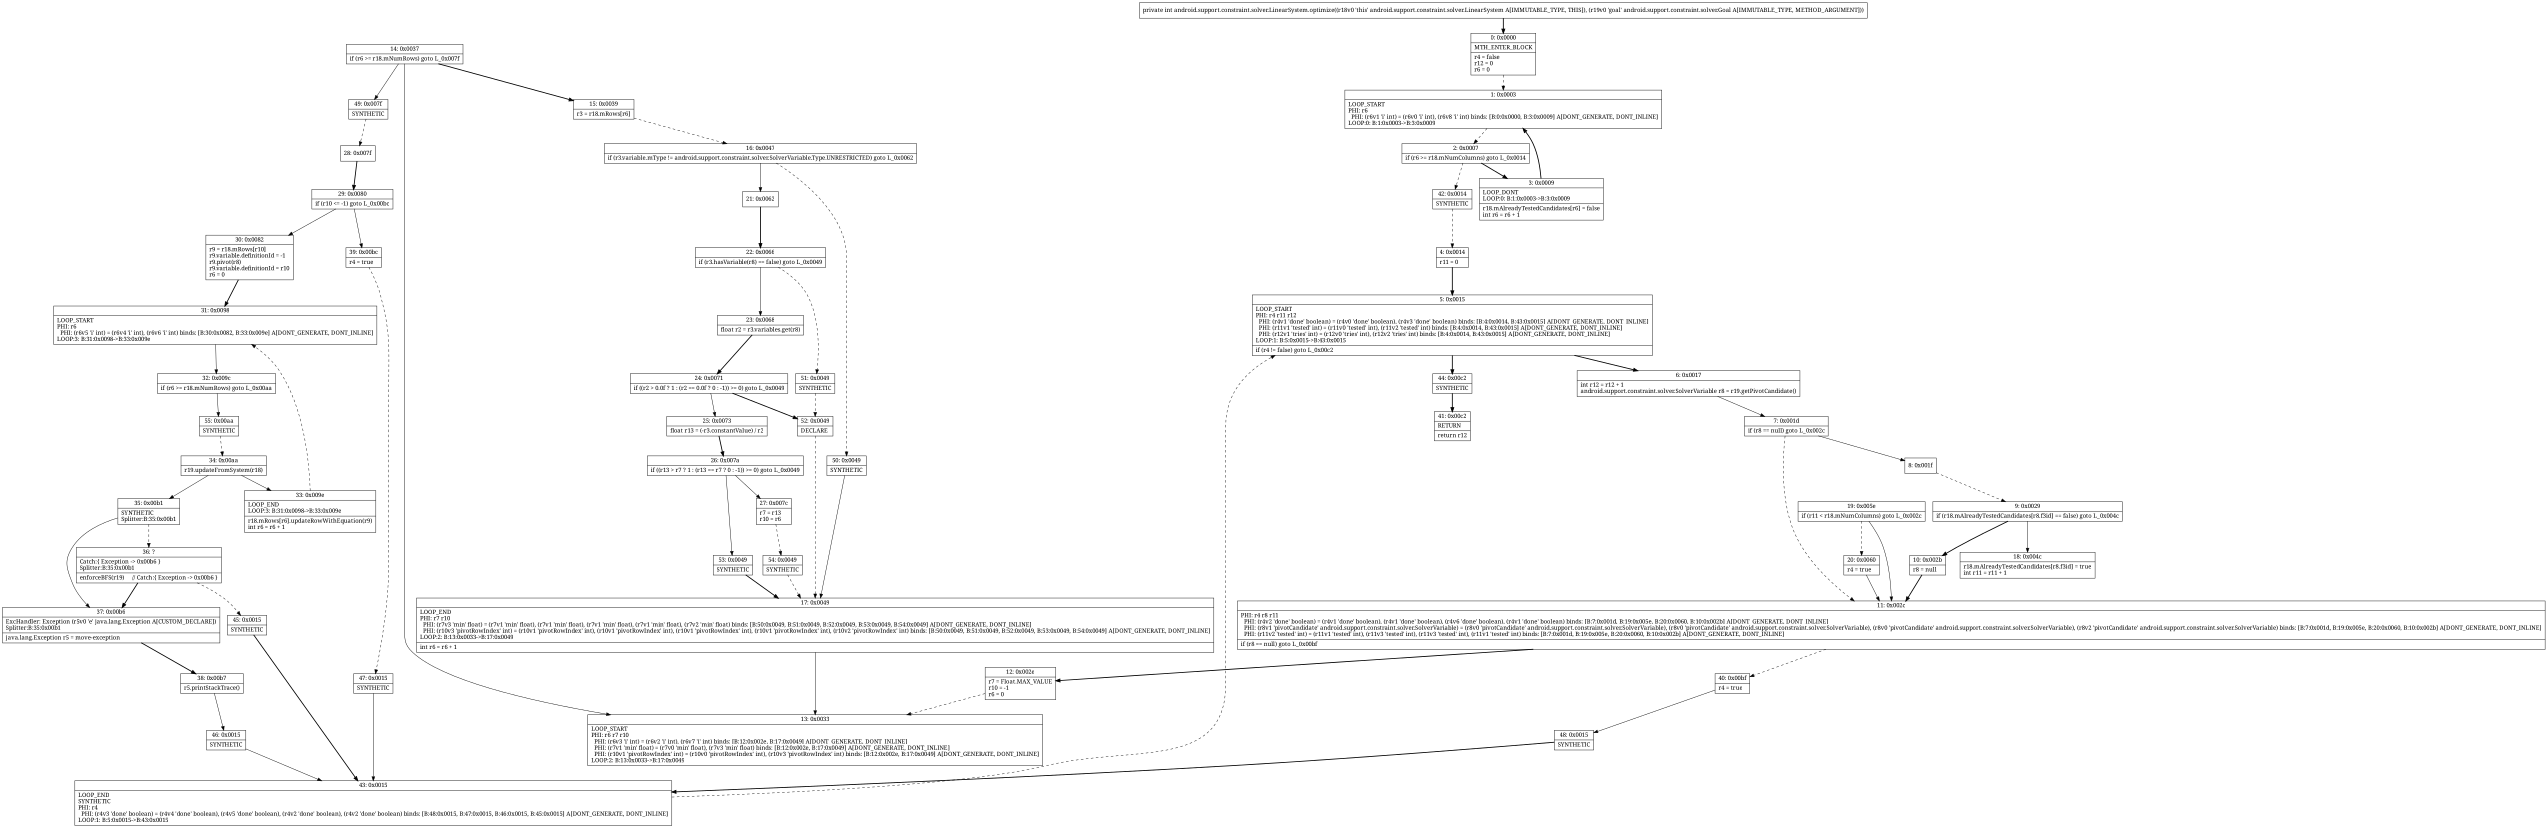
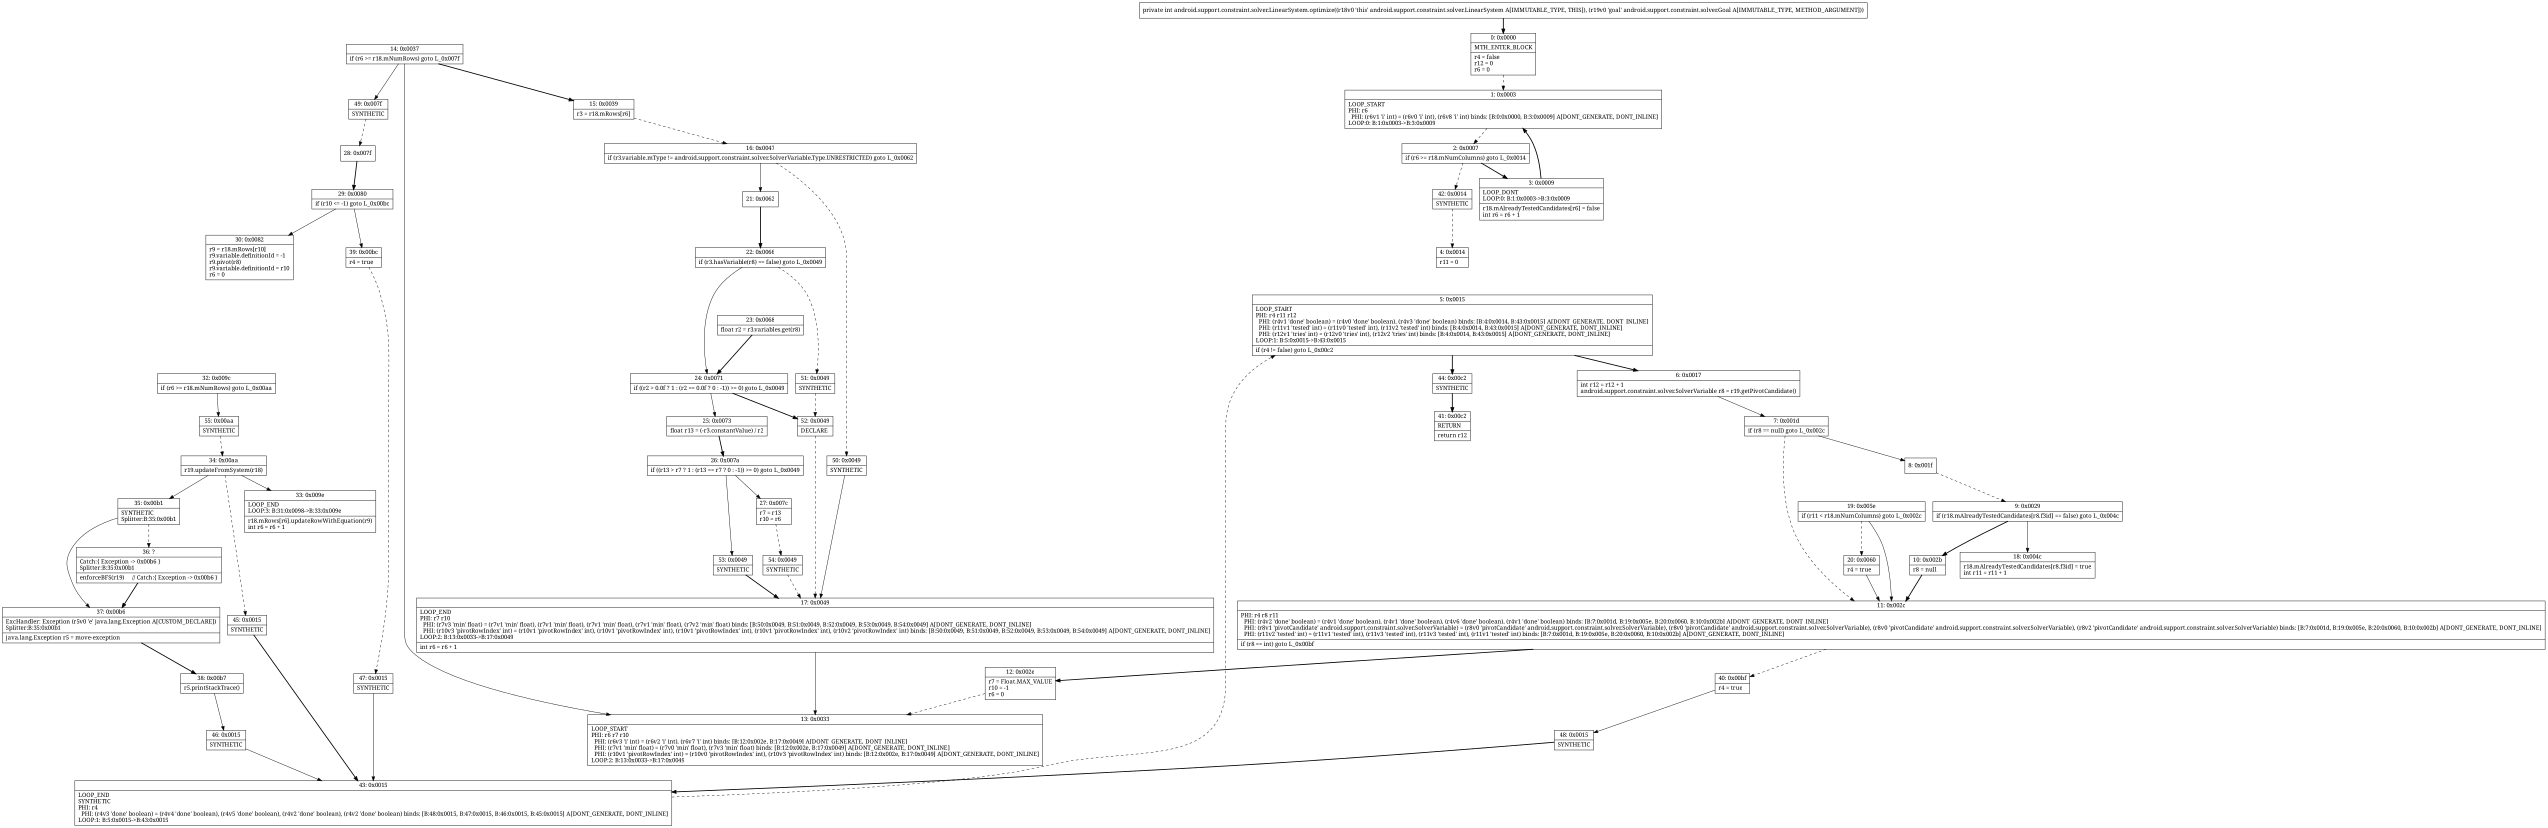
  digraph {
    fontname="Noto Serif"
    node [fontname="Noto Serif" shape=record]
    edge [fontname="Noto Serif" style=solid]
    n1 [label="{0\:\ 0x0000|MTH_ENTER_BLOCK\l|r4 = false\lr12 = 0\lr6 = 0\l}"]
    n2 [label="{1\:\ 0x0003|LOOP_START\lPHI: r6 \l  PHI: (r6v1 'i' int) = (r6v0 'i' int), (r6v8 'i' int) binds: [B:0:0x0000, B:3:0x0009] A[DONT_GENERATE, DONT_INLINE]\lLOOP:0: B:1:0x0003\-\>B:3:0x0009\l}"]
    n3 [label="{2\:\ 0x0007|if (r6 \>= r18.mNumColumns) goto L_0x0014\l}"]
    n4 [label="{3\:\ 0x0009|LOOP_DONT\lLOOP:0: B:1:0x0003\-\>B:3:0x0009\l|r18.mAlreadyTestedCandidates[r6] = false\lint r6 = r6 + 1\l}"]
    n5 [label="{42\:\ 0x0014|SYNTHETIC\l}"]
    n6 [label="{4\:\ 0x0014|r11 = 0\l}"]
    n7 [label="{5\:\ 0x0015|LOOP_START\lPHI: r4 r11 r12 \l  PHI: (r4v1 'done' boolean) = (r4v0 'done' boolean), (r4v3 'done' boolean) binds: [B:4:0x0014, B:43:0x0015] A[DONT_GENERATE, DONT_INLINE]\l  PHI: (r11v1 'tested' int) = (r11v0 'tested' int), (r11v2 'tested' int) binds: [B:4:0x0014, B:43:0x0015] A[DONT_GENERATE, DONT_INLINE]\l  PHI: (r12v1 'tries' int) = (r12v0 'tries' int), (r12v2 'tries' int) binds: [B:4:0x0014, B:43:0x0015] A[DONT_GENERATE, DONT_INLINE]\lLOOP:1: B:5:0x0015\-\>B:43:0x0015\l|if (r4 != false) goto L_0x00c2\l}"]
    n8 [label="{6\:\ 0x0017|int r12 = r12 + 1\landroid.support.constraint.solver.SolverVariable r8 = r19.getPivotCandidate()\l}"]
    n9 [label="{44\:\ 0x00c2|SYNTHETIC\l}"]
    n10 [label="{7\:\ 0x001d|if (r8 == null) goto L_0x002c\l}"]
    n11 [label="{41\:\ 0x00c2|RETURN\l|return r12\l}"]
    n12 [label="{8\:\ 0x001f}"]
-   n13 [label="{11\:\ 0x002c|PHI: r4 r8 r11 \l  PHI: (r4v2 'done' boolean) = (r4v1 'done' boolean), (r4v1 'done' boolean), (r4v6 'done' boolean), (r4v1 'done' boolean) binds: [B:7:0x001d, B:19:0x005e, B:20:0x0060, B:10:0x002b] A[DONT_GENERATE, DONT_INLINE]\l  PHI: (r8v1 'pivotCandidate' android.support.constraint.solver.SolverVariable) = (r8v0 'pivotCandidate' android.support.constraint.solver.SolverVariable), (r8v0 'pivotCandidate' android.support.constraint.solver.SolverVariable), (r8v0 'pivotCandidate' android.support.constraint.solver.SolverVariable), (r8v2 'pivotCandidate' android.support.constraint.solver.SolverVariable) binds: [B:7:0x001d, B:19:0x005e, B:20:0x0060, B:10:0x002b] A[DONT_GENERATE, DONT_INLINE]\l  PHI: (r11v2 'tested' int) = (r11v1 'tested' int), (r11v3 'tested' int), (r11v3 'tested' int), (r11v1 'tested' int) binds: [B:7:0x001d, B:19:0x005e, B:20:0x0060, B:10:0x002b] A[DONT_GENERATE, DONT_INLINE]\l|if (r8 == null) goto L_0x00bf\l}"]
+   n13 [label="{11\:\ 0x002c|PHI: r4 r8 r11 \l  PHI: (r4v2 'done' boolean) = (r4v1 'done' boolean), (r4v1 'done' boolean), (r4v6 'done' boolean), (r4v1 'done' boolean) binds: [B:7:0x001d, B:19:0x005e, B:20:0x0060, B:10:0x002b] A[DONT_GENERATE, DONT_INLINE]\l  PHI: (r8v1 'pivotCandidate' android.support.constraint.solver.SolverVariable) = (r8v0 'pivotCandidate' android.support.constraint.solver.SolverVariable), (r8v0 'pivotCandidate' android.support.constraint.solver.SolverVariable), (r8v0 'pivotCandidate' android.support.constraint.solver.SolverVariable), (r8v2 'pivotCandidate' android.support.constraint.solver.SolverVariable) binds: [B:7:0x001d, B:19:0x005e, B:20:0x0060, B:10:0x002b] A[DONT_GENERATE, DONT_INLINE]\l  PHI: (r11v2 'tested' int) = (r11v1 'tested' int), (r11v3 'tested' int), (r11v3 'tested' int), (r11v1 'tested' int) binds: [B:7:0x001d, B:19:0x005e, B:20:0x0060, B:10:0x002b] A[DONT_GENERATE, DONT_INLINE]\l|if (r8 == int) goto L_0x00bf\l}"]
    n14 [label="{9\:\ 0x0029|if (r18.mAlreadyTestedCandidates[r8.f3id] == false) goto L_0x004c\l}"]
    n15 [label="{12\:\ 0x002e|r7 = Float.MAX_VALUE\lr10 = \-1\lr6 = 0\l}"]
    n16 [label="{40\:\ 0x00bf|r4 = true\l}"]
    n17 [label="{10\:\ 0x002b|r8 = null\l}"]
    n18 [label="{18\:\ 0x004c|r18.mAlreadyTestedCandidates[r8.f3id] = true\lint r11 = r11 + 1\l}"]
    n19 [label="{13\:\ 0x0033|LOOP_START\lPHI: r6 r7 r10 \l  PHI: (r6v3 'i' int) = (r6v2 'i' int), (r6v7 'i' int) binds: [B:12:0x002e, B:17:0x0049] A[DONT_GENERATE, DONT_INLINE]\l  PHI: (r7v1 'min' float) = (r7v0 'min' float), (r7v3 'min' float) binds: [B:12:0x002e, B:17:0x0049] A[DONT_GENERATE, DONT_INLINE]\l  PHI: (r10v1 'pivotRowIndex' int) = (r10v0 'pivotRowIndex' int), (r10v3 'pivotRowIndex' int) binds: [B:12:0x002e, B:17:0x0049] A[DONT_GENERATE, DONT_INLINE]\lLOOP:2: B:13:0x0033\-\>B:17:0x0049\l}"]
    n20 [label="{48\:\ 0x0015|SYNTHETIC\l}"]
    n21 [label="{14\:\ 0x0037|if (r6 \>= r18.mNumRows) goto L_0x007f\l}"]
    n22 [label="{15\:\ 0x0039|r3 = r18.mRows[r6]\l}"]
    n23 [label="{49\:\ 0x007f|SYNTHETIC\l}"]
    n24 [label="{16\:\ 0x0047|if (r3.variable.mType != android.support.constraint.solver.SolverVariable.Type.UNRESTRICTED) goto L_0x0062\l}"]
    n25 [label="{28\:\ 0x007f}"]
    n26 [label="{21\:\ 0x0062}"]
    n27 [label="{50\:\ 0x0049|SYNTHETIC\l}"]
    n28 [label="{22\:\ 0x0066|if (r3.hasVariable(r8) == false) goto L_0x0049\l}"]
    n29 [label="{17\:\ 0x0049|LOOP_END\lPHI: r7 r10 \l  PHI: (r7v3 'min' float) = (r7v1 'min' float), (r7v1 'min' float), (r7v1 'min' float), (r7v1 'min' float), (r7v2 'min' float) binds: [B:50:0x0049, B:51:0x0049, B:52:0x0049, B:53:0x0049, B:54:0x0049] A[DONT_GENERATE, DONT_INLINE]\l  PHI: (r10v3 'pivotRowIndex' int) = (r10v1 'pivotRowIndex' int), (r10v1 'pivotRowIndex' int), (r10v1 'pivotRowIndex' int), (r10v1 'pivotRowIndex' int), (r10v2 'pivotRowIndex' int) binds: [B:50:0x0049, B:51:0x0049, B:52:0x0049, B:53:0x0049, B:54:0x0049] A[DONT_GENERATE, DONT_INLINE]\lLOOP:2: B:13:0x0033\-\>B:17:0x0049\l|int r6 = r6 + 1\l}"]
    n30 [label="{19\:\ 0x005e|if (r11 \< r18.mNumColumns) goto L_0x002c\l}"]
    n31 [label="{20\:\ 0x0060|r4 = true\l}"]
    n32 [label="{23\:\ 0x0068|float r2 = r3.variables.get(r8)\l}"]
    n33 [label="{51\:\ 0x0049|SYNTHETIC\l}"]
    n34 [label="{24\:\ 0x0071|if ((r2 \> 0.0f ? 1 : (r2 == 0.0f ? 0 : \-1)) \>= 0) goto L_0x0049\l}"]
    n35 [label="{52\:\ 0x0049|DECLARE\l}"]
    n36 [label="{25\:\ 0x0073|float r13 = (\-r3.constantValue) \/ r2\l}"]
    n37 [label="{26\:\ 0x007a|if ((r13 \> r7 ? 1 : (r13 == r7 ? 0 : \-1)) \>= 0) goto L_0x0049\l}"]
    n38 [label="{27\:\ 0x007c|r7 = r13\lr10 = r6\l}"]
    n39 [label="{53\:\ 0x0049|SYNTHETIC\l}"]
    n40 [label="{54\:\ 0x0049|SYNTHETIC\l}"]
    n41 [label="{29\:\ 0x0080|if (r10 \<= \-1) goto L_0x00bc\l}"]
    n42 [label="{30\:\ 0x0082|r9 = r18.mRows[r10]\lr9.variable.definitionId = \-1\lr9.pivot(r8)\lr9.variable.definitionId = r10\lr6 = 0\l}"]
    n43 [label="{39\:\ 0x00bc|r4 = true\l}"]
-   n44 [label="{31\:\ 0x0098|LOOP_START\lPHI: r6 \l  PHI: (r6v5 'i' int) = (r6v4 'i' int), (r6v6 'i' int) binds: [B:30:0x0082, B:33:0x009e] A[DONT_GENERATE, DONT_INLINE]\lLOOP:3: B:31:0x0098\-\>B:33:0x009e\l}"]
    n45 [label="{47\:\ 0x0015|SYNTHETIC\l}"]
    n46 [label="{32\:\ 0x009c|if (r6 \>= r18.mNumRows) goto L_0x00aa\l}"]
    n47 [label="{55\:\ 0x00aa|SYNTHETIC\l}"]
    n48 [label="{33\:\ 0x009e|LOOP_END\lLOOP:3: B:31:0x0098\-\>B:33:0x009e\l|r18.mRows[r6].updateRowWithEquation(r9)\lint r6 = r6 + 1\l}"]
    n49 [label="{34\:\ 0x00aa|r19.updateFromSystem(r18)\l}"]
    n50 [label="{35\:\ 0x00b1|SYNTHETIC\lSplitter:B:35:0x00b1\l}"]
    n51 [label="{36\:\ ?|Catch:\{ Exception \-\> 0x00b6 \}\lSplitter:B:35:0x00b1\l|enforceBFS(r19)     \/\/ Catch:\{ Exception \-\> 0x00b6 \}\l}"]
    n52 [label="{37\:\ 0x00b6|ExcHandler: Exception (r5v0 'e' java.lang.Exception A[CUSTOM_DECLARE])\lSplitter:B:35:0x00b1\l|java.lang.Exception r5 = move\-exception\l}"]
    n53 [label="{45\:\ 0x0015|SYNTHETIC\l}"]
    n54 [label="{38\:\ 0x00b7|r5.printStackTrace()\l}"]
    n55 [label="{43\:\ 0x0015|LOOP_END\lSYNTHETIC\lPHI: r4 \l  PHI: (r4v3 'done' boolean) = (r4v4 'done' boolean), (r4v5 'done' boolean), (r4v2 'done' boolean), (r4v2 'done' boolean) binds: [B:48:0x0015, B:47:0x0015, B:46:0x0015, B:45:0x0015] A[DONT_GENERATE, DONT_INLINE]\lLOOP:1: B:5:0x0015\-\>B:43:0x0015\l}"]
    n56 [label="{46\:\ 0x0015|SYNTHETIC\l}"]
    n57 [label="{private int android.support.constraint.solver.LinearSystem.optimize((r18v0 'this' android.support.constraint.solver.LinearSystem A[IMMUTABLE_TYPE, THIS]), (r19v0 'goal' android.support.constraint.solver.Goal A[IMMUTABLE_TYPE, METHOD_ARGUMENT])) }"]
    n1 -> n2 [style=dashed]
    n2 -> n3 [style=dashed]
    n3 -> n4 [style=bold]
    n3 -> n5 [style=dashed]
    n4 -> n2 [style=bold]
    n5 -> n6 [style=dashed]
-   n6 -> n7 [style=bold]
    n7 -> n8 [style=bold]
    n7 -> n9 [style=bold]
    n8 -> n10
    n9 -> n11 [style=bold]
    n10 -> n12
    n10 -> n13 [style=dashed]
    n12 -> n14 [style=dashed]
    n13 -> n15 [style=bold]
    n13 -> n16 [style=dashed]
    n14 -> n17 [style=bold]
    n14 -> n18
    n15 -> n19 [style=dashed]
    n16 -> n20
    n17 -> n13 [style=bold]
    n20 -> n55 [style=bold]
    n21 -> n19
    n21 -> n22 [style=bold]
    n21 -> n23
    n22 -> n24 [style=dashed]
    n23 -> n25 [style=dashed]
    n24 -> n26
    n24 -> n27 [style=dashed]
    n25 -> n41 [style=bold]
    n26 -> n28 [style=bold]
    n27 -> n29
-   n28 -> n32
+   n28 -> n34
    n28 -> n33 [style=dashed]
    n29 -> n19
    n30 -> n13
    n30 -> n31 [style=dashed]
    n31 -> n13
    n32 -> n34 [style=bold]
    n33 -> n35 [style=dashed]
    n34 -> n35 [style=bold]
    n34 -> n36
    n35 -> n29 [style=dashed]
    n36 -> n37 [style=bold]
    n37 -> n38
    n37 -> n39
    n38 -> n40 [style=dashed]
    n39 -> n29 [style=bold]
    n40 -> n29 [style=dashed]
    n41 -> n42
    n41 -> n43
-   n42 -> n44 [style=bold]
    n43 -> n45 [style=dashed]
-   n44 -> n46
    n45 -> n55
    n46 -> n47
    n47 -> n49 [style=dashed]
-   n48 -> n44 [style=dashed]
    n49 -> n48
    n49 -> n50
    n50 -> n51 [style=dashed]
    n50 -> n52
    n51 -> n52 [style=bold]
-   n51 -> n53 [style=dashed]
+   n49 -> n53 [style=dashed]
    n52 -> n54 [style=bold]
    n53 -> n55 [style=bold]
    n54 -> n56
    n55 -> n7 [style=dashed]
    n56 -> n55
    n57 -> n1 [style=bold]
  }
